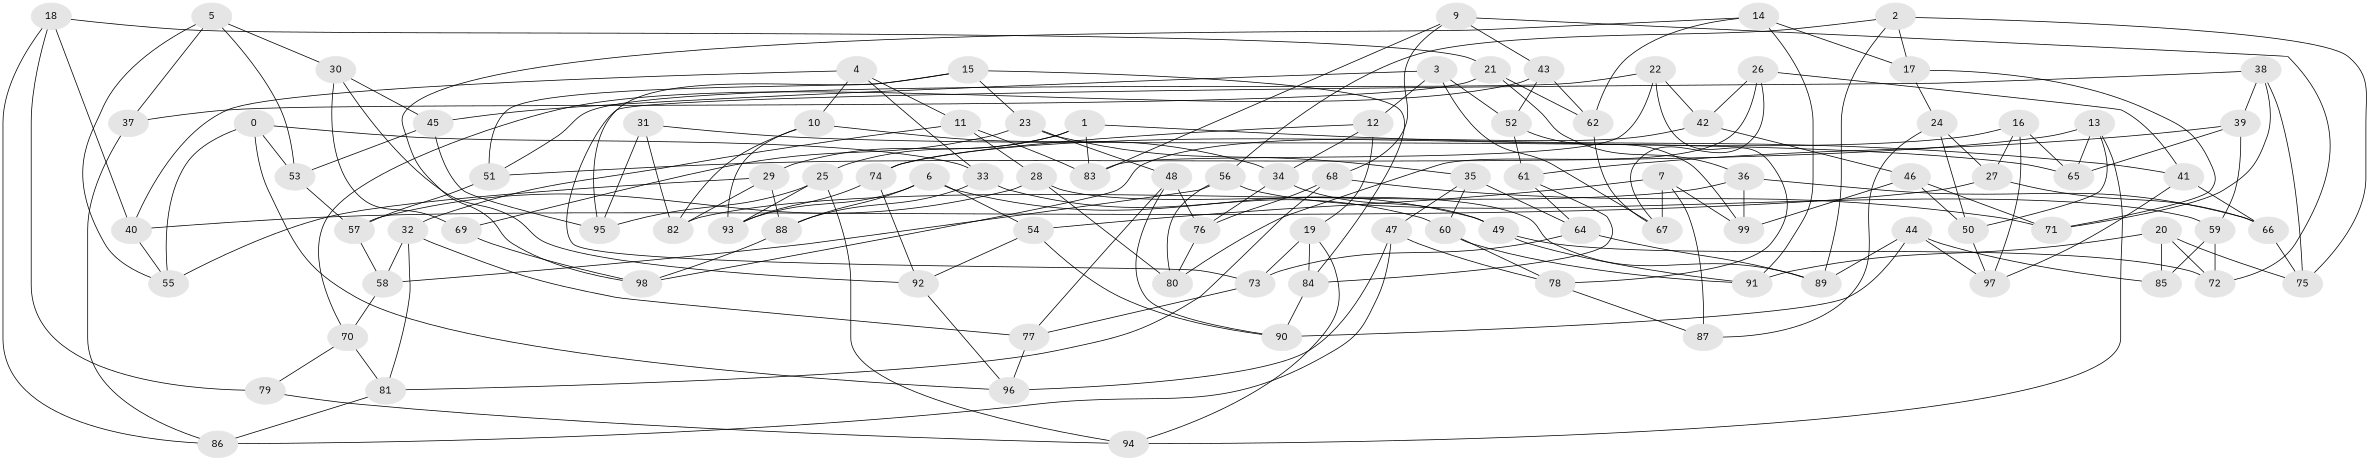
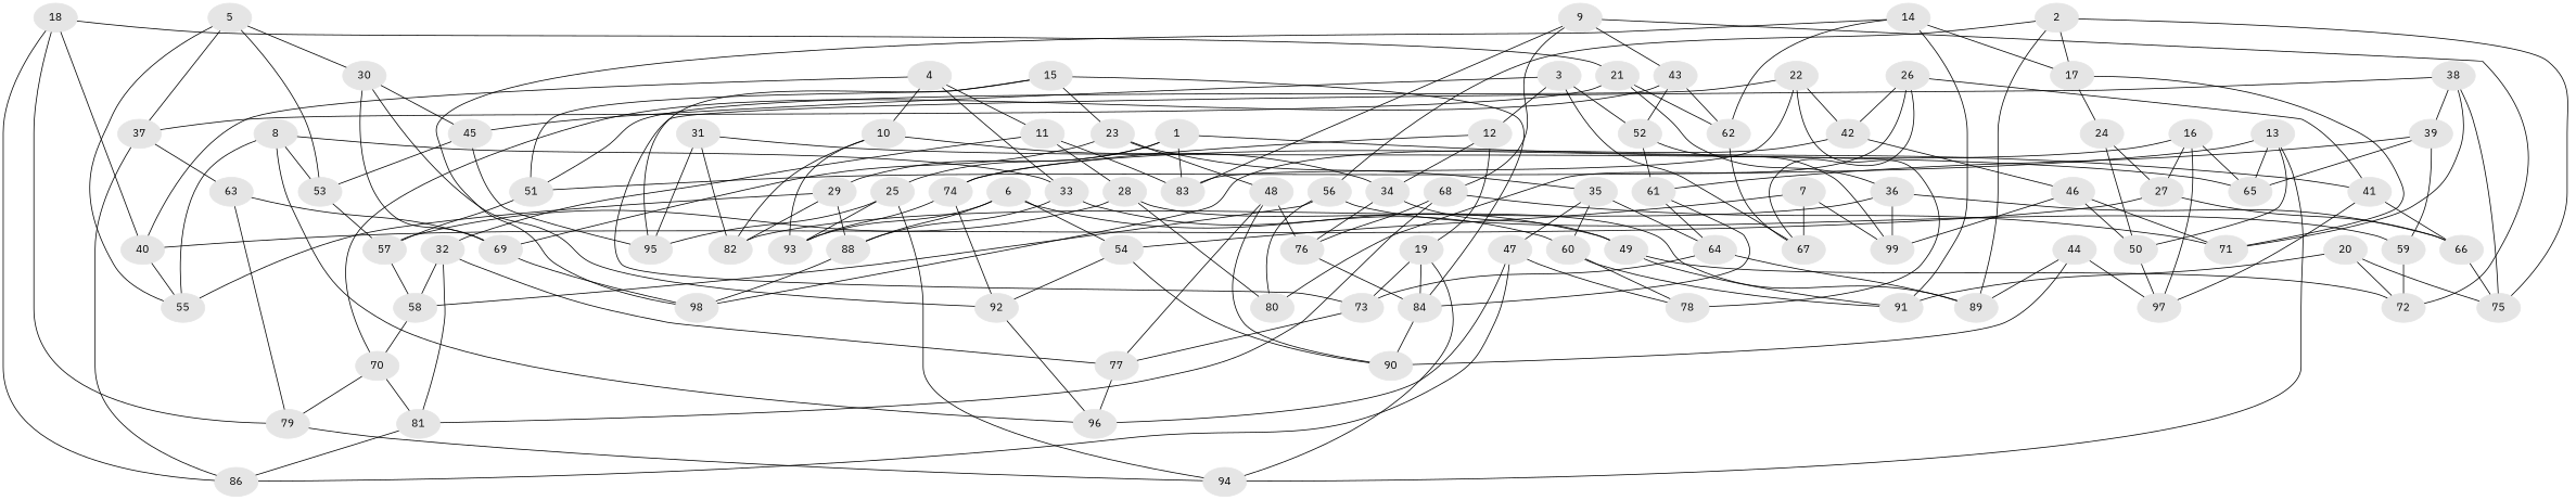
  graph {
    fontname="IBM Plex Sans"
    node [color=gray90 fontname="IBM Plex Sans" style=filled]
    edge [fontname="IBM Plex Sans"]
    1
    25
    29
    41
    83
    93
    94
    95
    55
    88
    82
    97
    66
    2
    17
    56
    75
    89
    24
    71
    80
    58
    59
    3
    12
    45
    52
    67
    34
    19
    74
    53
    99
    61
    4
    10
    11
    33
    40
    28
    32
    60
    5
    30
    37
    69
    92
    86
+   63
    57
    6
    49
    54
    72
    91
    90
    98
    7
-   87
-   8 [label=0]
+   8
    96
    9
    43
    68
    62
    70
    81
    76
    77
    84
    73
    13
    50
    51
    65
    14
    15
    23
    35
    48
    16
    27
    18
    21
    79
    36
    20
-   85
    22
    42
    78
    46
    47
    64
    26
    31
    38
    39
    44
    1 -- 25
    1 -- 29
    1 -- 41
    1 -- 83
    25 -- 93
    25 -- 94
    25 -- 95
    29 -- 55
    29 -- 88
    29 -- 82
    41 -- 97
    41 -- 66
    88 -- 98
    66 -- 75
    2 -- 17
    2 -- 56
    2 -- 75
    2 -- 89
    17 -- 24
    17 -- 71
    56 -- 80
    56 -- 58
    56 -- 59
-   24 -- 87
    24 -- 50
    24 -- 27
    58 -- 70
    59 -- 72
-   59 -- 85
    3 -- 12
    3 -- 45
    3 -- 52
    3 -- 67
    12 -- 34
    12 -- 19
    12 -- 74
    45 -- 95
    45 -- 53
    52 -- 99
    52 -- 61
    34 -- 49
    34 -- 76
    19 -- 94
    19 -- 84
    19 -- 73
    74 -- 93
    74 -- 92
    53 -- 57
    61 -- 84
    61 -- 64
    4 -- 10
    4 -- 11
    4 -- 33
    4 -- 40
    10 -- 93
    10 -- 82
    10 -- 34
    11 -- 83
    11 -- 28
    11 -- 32
    33 -- 88
    33 -- 60
    40 -- 55
    28 -- 89
    28 -- 80
    28 -- 57
    32 -- 58
    32 -- 81
    32 -- 77
    60 -- 91
    60 -- 78
    5 -- 55
    5 -- 53
    5 -- 30
    5 -- 37
    30 -- 45
    30 -- 69
    30 -- 92
    37 -- 86
+   37 -- 63
    69 -- 98
    92 -- 96
+   63 -- 69
+   63 -- 79
    57 -- 58
    6 -- 93
    6 -- 88
    6 -- 49
    6 -- 54
    49 -- 72
    49 -- 91
    54 -- 92
    54 -- 90
    7 -- 67
    7 -- 99
    7 -- 54
-   7 -- 87
    8 -- 55
    8 -- 53
    8 -- 33
    8 -- 96
    9 -- 83
    9 -- 72
    9 -- 43
    9 -- 68
    43 -- 52
    43 -- 62
    43 -- 70
    68 -- 71
    68 -- 81
    68 -- 76
    62 -- 67
    70 -- 81
    70 -- 79
    81 -- 86
-   76 -- 80
+   76 -- 84
    77 -- 96
    84 -- 90
    73 -- 77
    13 -- 94
    13 -- 50
    13 -- 51
    13 -- 65
    50 -- 97
    51 -- 57
    14 -- 17
    14 -- 91
    14 -- 98
    14 -- 62
    15 -- 95
    15 -- 84
    15 -- 51
    15 -- 23
    23 -- 69
    23 -- 35
    23 -- 48
    35 -- 60
    35 -- 47
    35 -- 64
    48 -- 90
    48 -- 76
    48 -- 77
    16 -- 97
    16 -- 74
    16 -- 65
    16 -- 27
    27 -- 66
    27 -- 40
    18 -- 40
    18 -- 86
    18 -- 21
    18 -- 79
    21 -- 37
    21 -- 62
    21 -- 36
    79 -- 94
    36 -- 82
    36 -- 66
    36 -- 99
    20 -- 75
    20 -- 72
    20 -- 91
-   20 -- 85
    22 -- 83
    22 -- 51
    22 -- 42
    22 -- 78
    42 -- 98
    42 -- 46
-   78 -- 87
    46 -- 71
    46 -- 99
    46 -- 50
    47 -- 86
    47 -- 96
    47 -- 78
    64 -- 89
    64 -- 73
    26 -- 41
    26 -- 80
    26 -- 67
    26 -- 42
    31 -- 95
    31 -- 82
    31 -- 65
    38 -- 75
    38 -- 71
    38 -- 73
    38 -- 39
    39 -- 59
    39 -- 61
    39 -- 65
    44 -- 97
    44 -- 89
    44 -- 90
-   44 -- 85
  }
